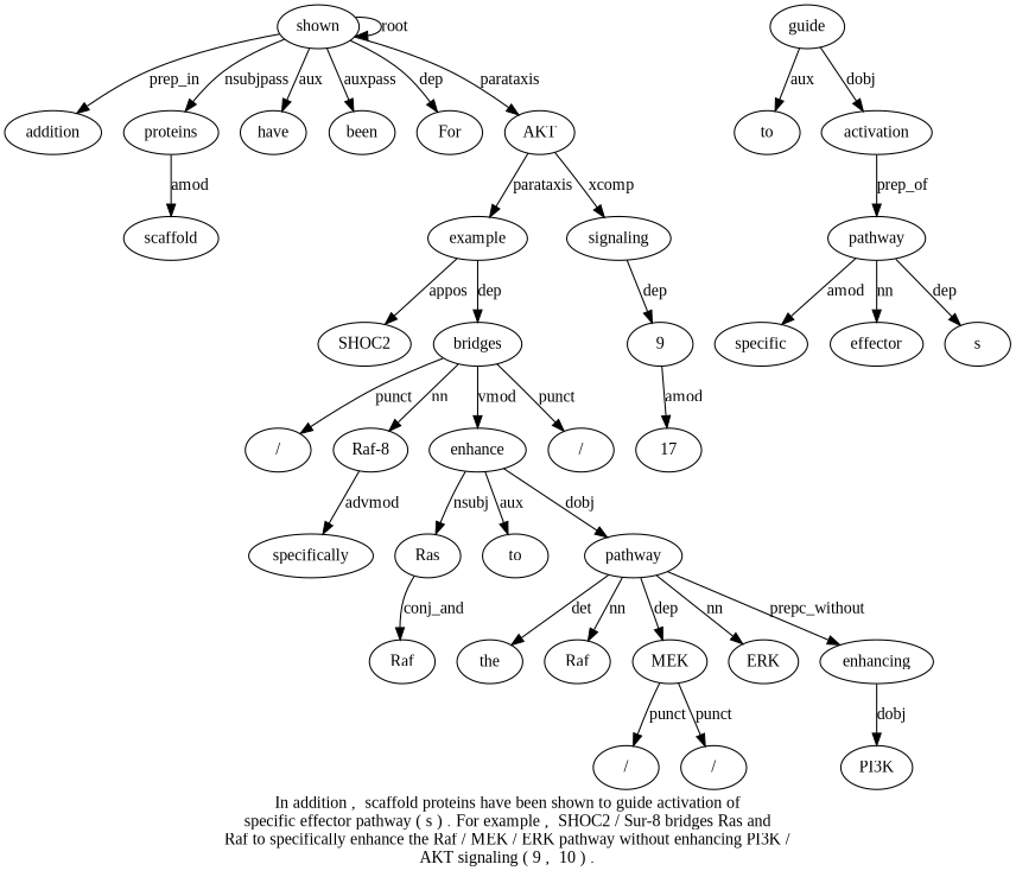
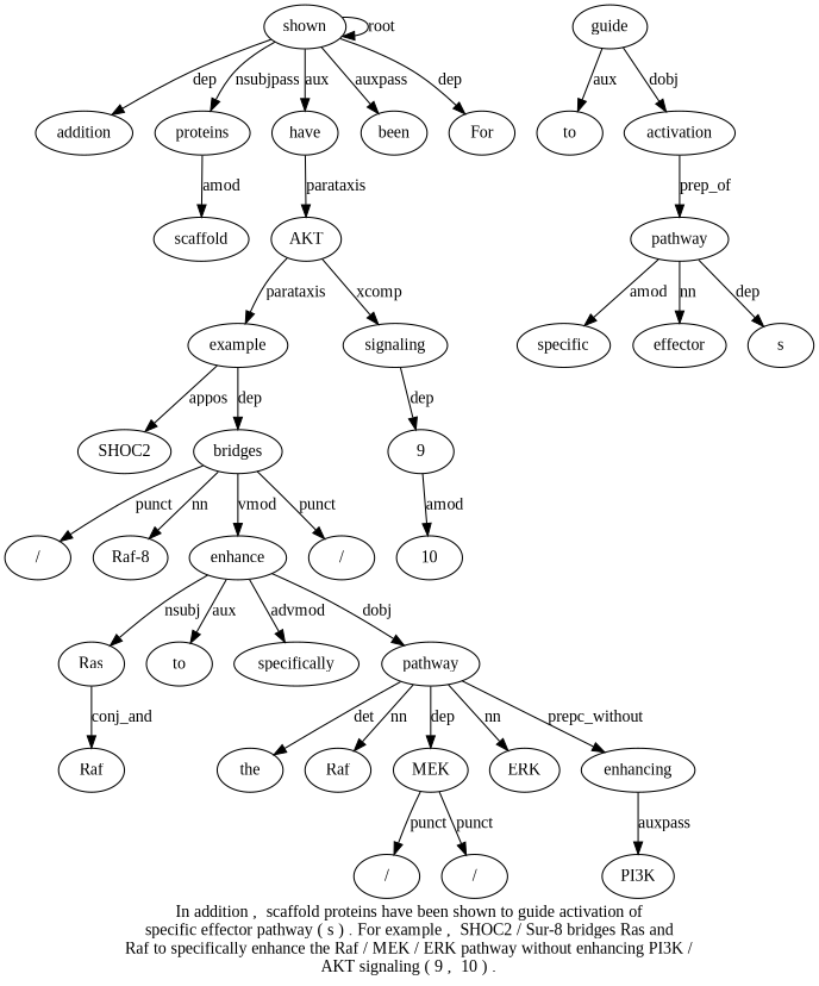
  digraph {
    fontname="Liberation Serif"
    label="In addition ,  scaffold proteins have been shown to guide activation of\nspecific effector pathway ( s ) . For example ,  SHOC2 / Sur-8 bridges Ras and\nRaf to specifically enhance the Raf / MEK / ERK pathway without enhancing PI3K /\nAKT signaling ( 9 ,  10 ) ."
    node [fillcolor=white fontname="Liberation Serif" style=filled]
    edge [fontname="Liberation Serif"]
    n1 [label=shown]
    n2 [label=addition]
    n3 [label=proteins]
    n4 [label=have]
    n5 [label=been]
    n6 [label=For]
    n7 [label=AKT]
    n8 [label=scaffold]
    n9 [label=guide]
    n10 [label=to]
    n11 [label=activation]
    n12 [label=example]
    n13 [label=signaling]
    n14 [label=pathway]
    n15 [label=specific]
    n16 [label=effector]
    n17 [label=s]
    n18 [label=SHOC2]
    n19 [label=bridges]
    n20 [label=9]
    n21 [label="/"]
    n22 [label="Raf-8"]
    n23 [label=enhance]
    n24 [label="/"]
    n25 [label=Ras]
    n26 [label=to]
    n27 [label=specifically]
    n28 [label=pathway]
    n29 [label=Raf]
    n30 [label=the]
    n31 [label=Raf]
    n32 [label=MEK]
    n33 [label=ERK]
    n34 [label=enhancing]
    n35 [label="/"]
    n36 [label="/"]
    n37 [label=PI3K]
-   n38 [label=17]
+   n38 [label=10]
    n1 -> n1 [label=root]
-   n1 -> n2 [label=prep_in]
+   n1 -> n2 [label=dep]
    n1 -> n3 [label=nsubjpass]
    n1 -> n4 [label=aux]
    n1 -> n5 [label=auxpass]
    n1 -> n6 [label=dep]
-   n1 -> n7 [label=parataxis]
+   n4 -> n7 [label=parataxis]
    n3 -> n8 [label=amod]
    n7 -> n12 [label=parataxis]
    n7 -> n13 [label=xcomp]
    n9 -> n10 [label=aux]
    n9 -> n11 [label=dobj]
    n11 -> n14 [label=prep_of]
    n12 -> n18 [label=appos]
    n12 -> n19 [label=dep]
    n13 -> n20 [label=dep]
    n14 -> n15 [label=amod]
    n14 -> n16 [label=nn]
    n14 -> n17 [label=dep]
    n19 -> n21 [label=punct]
    n19 -> n22 [label=nn]
    n19 -> n23 [label=vmod]
    n19 -> n24 [label=punct]
    n20 -> n38 [label=amod]
    n23 -> n25 [label=nsubj]
    n23 -> n26 [label=aux]
-   n22 -> n27 [label=advmod]
+   n23 -> n27 [label=advmod]
    n23 -> n28 [label=dobj]
    n25 -> n29 [label=conj_and]
    n28 -> n30 [label=det]
    n28 -> n31 [label=nn]
    n28 -> n32 [label=dep]
    n28 -> n33 [label=nn]
    n28 -> n34 [label=prepc_without]
    n32 -> n35 [label=punct]
    n32 -> n36 [label=punct]
-   n34 -> n37 [label=dobj]
+   n34 -> n37 [label=auxpass]
  }
